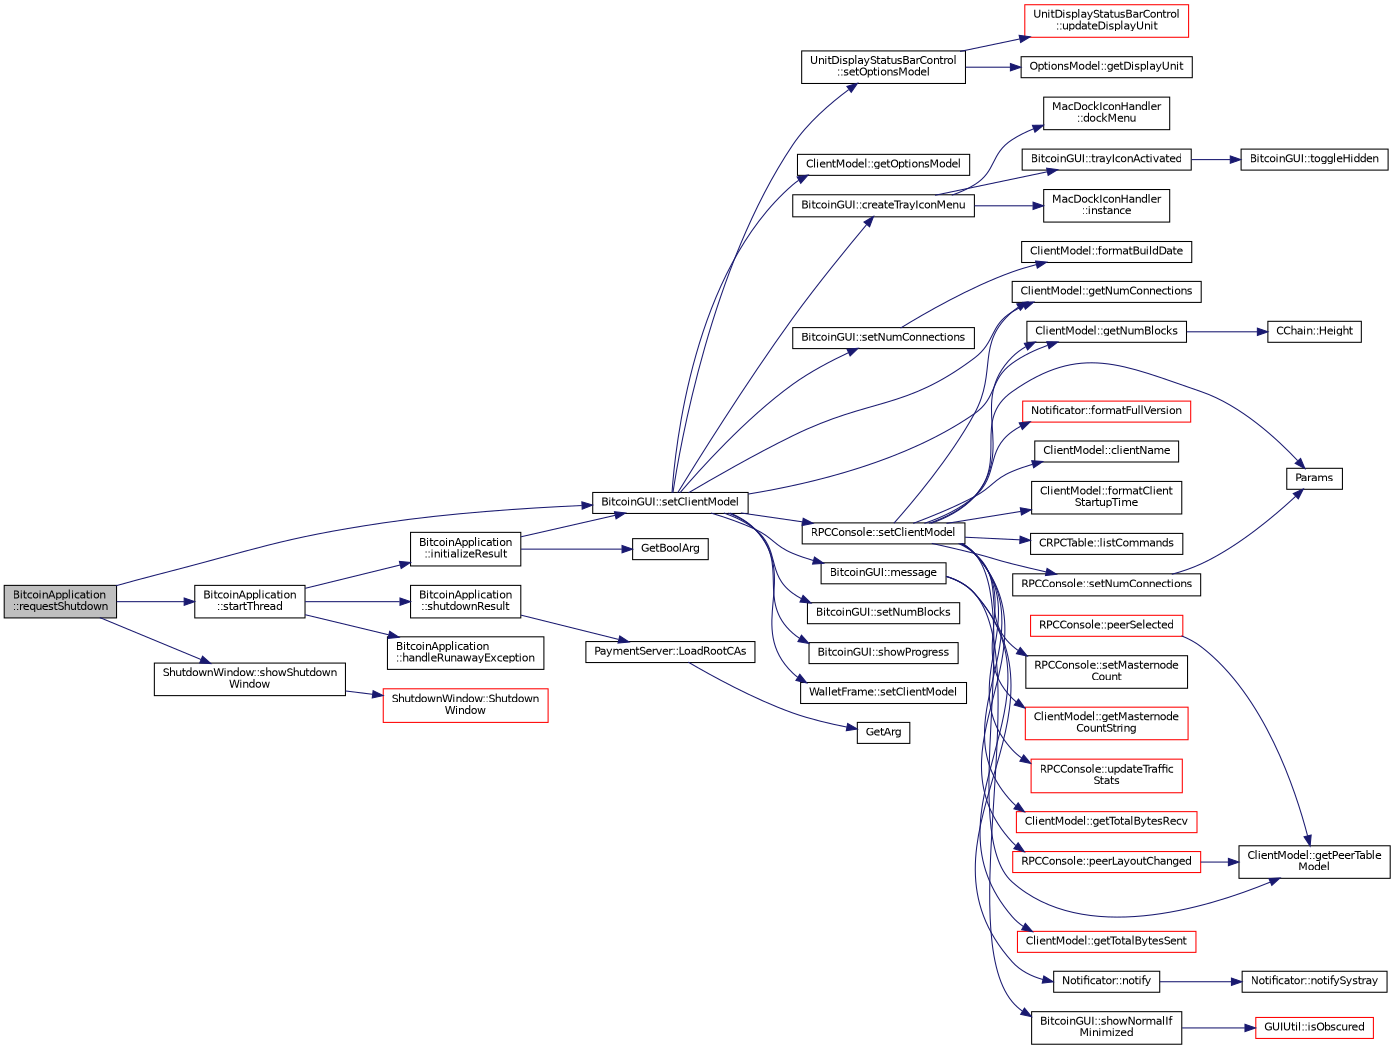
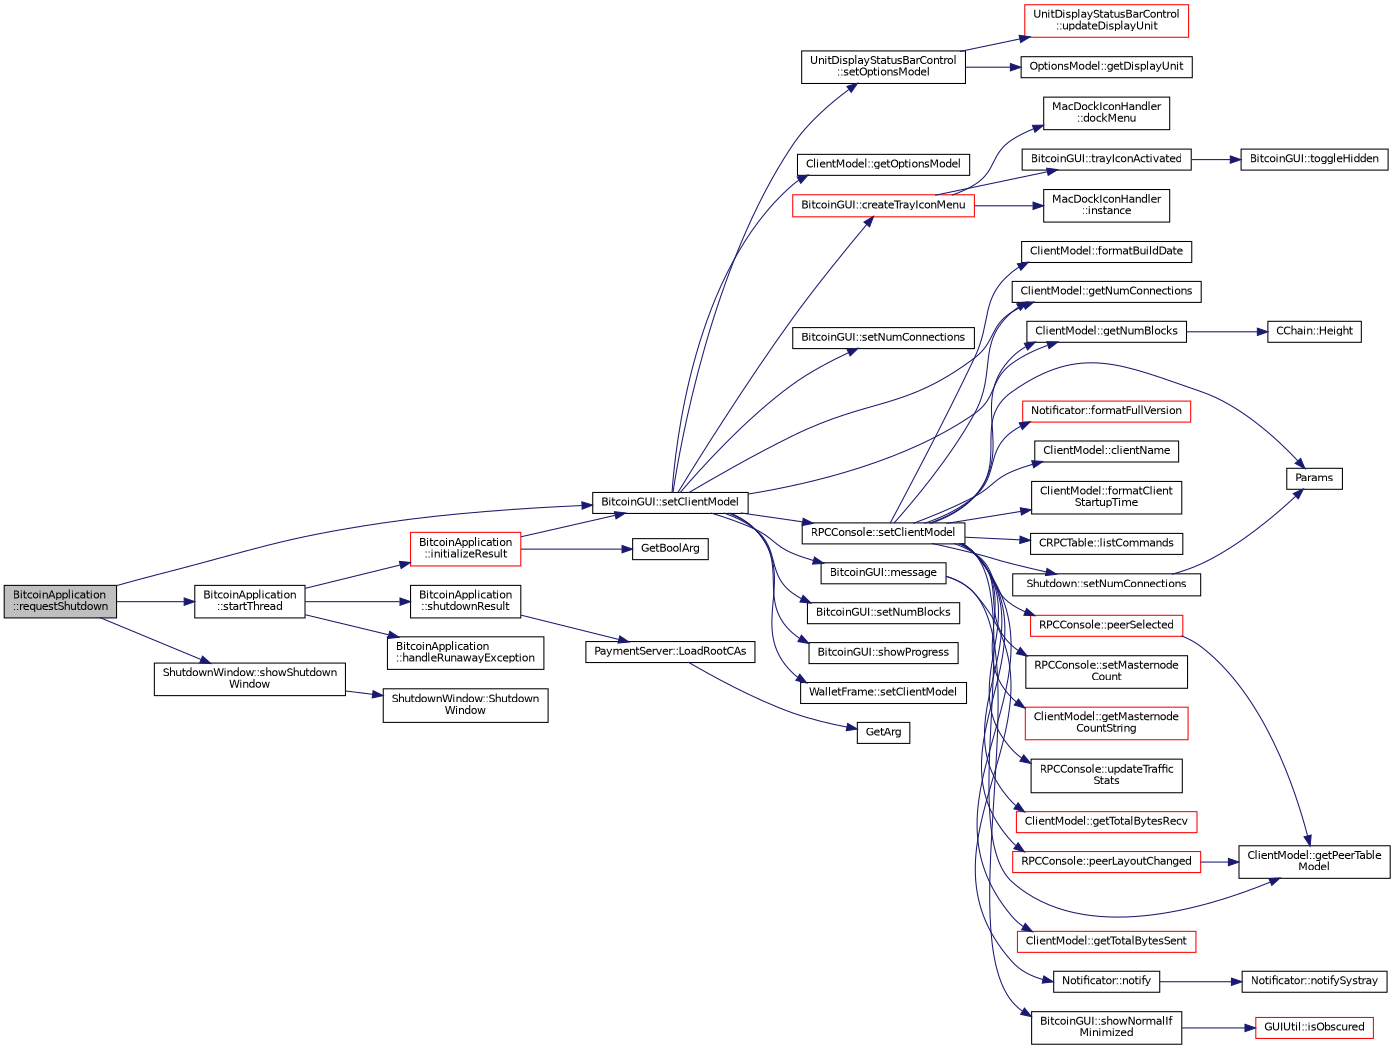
  digraph {
    rankdir=LR
    node [color=black fillcolor=white fontname=Helvetica fontsize=10 shape=record style=filled]
    edge [color=midnightblue fontname=Helvetica fontsize=10 labelfontname=Helvetica labelfontsize=10 style=solid]
    n1 [fillcolor=grey75 fontcolor=black height=0.2 label="BitcoinApplication\l::requestShutdown" width=0.4]
    n2 [height=0.2 label="BitcoinApplication\l::startThread" width=0.4]
    n3 [height=0.2 label="BitcoinGUI::setClientModel" width=0.4]
    n4 [height=0.2 label="ShutdownWindow::showShutdown\lWindow" width=0.4]
-   n5 [height=0.2 label="BitcoinApplication\l::initializeResult" width=0.4]
+   n5 [color=red height=0.2 label="BitcoinApplication\l::initializeResult" width=0.4]
    n6 [height=0.2 label="BitcoinApplication\l::shutdownResult" width=0.4]
    n7 [height=0.2 label="BitcoinApplication\l::handleRunawayException" width=0.4]
-   n8 [height=0.2 label="BitcoinGUI::createTrayIconMenu" width=0.4]
+   n8 [color=red height=0.2 label="BitcoinGUI::createTrayIconMenu" width=0.4]
    n9 [height=0.2 label="BitcoinGUI::setNumConnections" width=0.4]
    n10 [height=0.2 label="ClientModel::getNumConnections" width=0.4]
    n11 [height=0.2 label="BitcoinGUI::setNumBlocks" width=0.4]
    n12 [height=0.2 label="ClientModel::getNumBlocks" width=0.4]
    n13 [height=0.2 label="BitcoinGUI::message" width=0.4]
    n14 [height=0.2 label="BitcoinGUI::showProgress" width=0.4]
    n15 [height=0.2 label="RPCConsole::setClientModel" width=0.4]
    n16 [height=0.2 label="WalletFrame::setClientModel" width=0.4]
    n17 [height=0.2 label="UnitDisplayStatusBarControl\l::setOptionsModel" width=0.4]
    n18 [height=0.2 label="ClientModel::getOptionsModel" width=0.4]
-   n19 [color=red height=0.2 label="ShutdownWindow::Shutdown\lWindow" width=0.4]
+   n19 [height=0.2 label="ShutdownWindow::Shutdown\lWindow" width=0.4]
    n20 [height=0.2 label=GetBoolArg width=0.4]
    n21 [height=0.2 label="PaymentServer::LoadRootCAs" width=0.4]
    n22 [height=0.2 label=GetArg width=0.4]
    n23 [height=0.2 label="BitcoinGUI::trayIconActivated" width=0.4]
    n24 [height=0.2 label="MacDockIconHandler\l::instance" width=0.4]
    n25 [height=0.2 label="MacDockIconHandler\l::dockMenu" width=0.4]
    n26 [height=0.2 label="CChain::Height" width=0.4]
    n27 [height=0.2 label="BitcoinGUI::showNormalIf\lMinimized" width=0.4]
    n28 [height=0.2 label="Notificator::notify" width=0.4]
-   n29 [height=0.2 label="RPCConsole::setNumConnections" width=0.4]
+   n29 [height=0.2 label="Shutdown::setNumConnections" width=0.4]
    n30 [height=0.2 label="RPCConsole::setMasternode\lCount" width=0.4]
    n31 [color=red height=0.2 label="ClientModel::getMasternode\lCountString" width=0.4]
-   n32 [color=red height=0.2 label="RPCConsole::updateTraffic\lStats" width=0.4]
+   n32 [height=0.2 label="RPCConsole::updateTraffic\lStats" width=0.4]
    n33 [color=red height=0.2 label="ClientModel::getTotalBytesRecv" width=0.4]
    n34 [color=red height=0.2 label="ClientModel::getTotalBytesSent" width=0.4]
    n35 [height=0.2 label="ClientModel::getPeerTable\lModel" width=0.4]
    n36 [color=red height=0.2 label="RPCConsole::peerSelected" width=0.4]
    n37 [color=red height=0.2 label="RPCConsole::peerLayoutChanged" width=0.4]
    n38 [color=red height=0.2 label="Notificator::formatFullVersion" width=0.4]
    n39 [height=0.2 label="ClientModel::clientName" width=0.4]
    n40 [height=0.2 label="ClientModel::formatBuildDate" width=0.4]
    n41 [height=0.2 label="ClientModel::formatClient\lStartupTime" width=0.4]
    n42 [height=0.2 label=Params width=0.4]
    n43 [height=0.2 label="CRPCTable::listCommands" width=0.4]
    n44 [color=red height=0.2 label="UnitDisplayStatusBarControl\l::updateDisplayUnit" width=0.4]
    n45 [height=0.2 label="OptionsModel::getDisplayUnit" width=0.4]
    n46 [height=0.2 label="BitcoinGUI::toggleHidden" width=0.4]
    n47 [color=red height=0.2 label="GUIUtil::isObscured" width=0.4]
    n48 [height=0.2 label="Notificator::notifySystray" width=0.4]
    n1 -> n2
    n1 -> n3
    n1 -> n4
    n2 -> n5
    n2 -> n6
    n2 -> n7
    n3 -> n8
    n3 -> n9
    n3 -> n10
    n3 -> n11
    n3 -> n12
    n3 -> n13
    n3 -> n14
    n3 -> n15
    n3 -> n16
    n3 -> n17
    n3 -> n18
    n4 -> n19
    n5 -> n3
    n5 -> n20
    n6 -> n21
    n8 -> n23
    n8 -> n24
    n8 -> n25
    n12 -> n26
    n13 -> n27
    n13 -> n28
    n15 -> n10
    n15 -> n12
    n15 -> n29
    n15 -> n30
    n15 -> n31
    n15 -> n32
    n15 -> n33
-   n13 -> n34
+   n15 -> n34
    n15 -> n35
+   n15 -> n36
    n15 -> n37
    n15 -> n38
    n15 -> n39
-   n9 -> n40
+   n15 -> n40
    n15 -> n41
    n15 -> n42
    n15 -> n43
    n17 -> n44
    n17 -> n45
    n21 -> n22
    n23 -> n46
    n27 -> n47
    n28 -> n48
    n29 -> n42
    n36 -> n35
    n37 -> n35
  }
